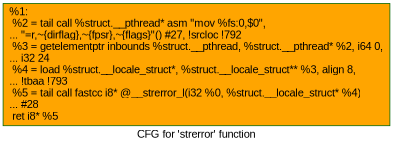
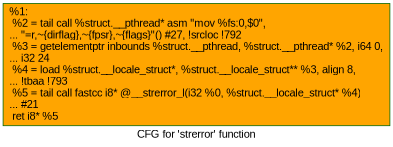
  digraph {
    label="CFG for 'strerror' function"
    fontname="Liberation Sans"
-   n1 [color=darkgreen fillcolor=orange label="{%1:\l  %2 = tail call %struct.__pthread* asm \"mov %fs:0,$0\",\l... \"=r,~\{dirflag\},~\{fpsr\},~\{flags\}\"() #27, !srcloc !792\l  %3 = getelementptr inbounds %struct.__pthread, %struct.__pthread* %2, i64 0,\l... i32 24\l  %4 = load %struct.__locale_struct*, %struct.__locale_struct** %3, align 8,\l... !tbaa !793\l  %5 = tail call fastcc i8* @__strerror_l(i32 %0, %struct.__locale_struct* %4)\l... #28\l  ret i8* %5\l}" shape=record style=filled fontname="Liberation Sans"]
+   n1 [color=darkgreen fillcolor=orange label="{%1:\l  %2 = tail call %struct.__pthread* asm \"mov %fs:0,$0\",\l... \"=r,~\{dirflag\},~\{fpsr\},~\{flags\}\"() #27, !srcloc !792\l  %3 = getelementptr inbounds %struct.__pthread, %struct.__pthread* %2, i64 0,\l... i32 24\l  %4 = load %struct.__locale_struct*, %struct.__locale_struct** %3, align 8,\l... !tbaa !793\l  %5 = tail call fastcc i8* @__strerror_l(i32 %0, %struct.__locale_struct* %4)\l... #21\l  ret i8* %5\l}" shape=record style=filled fontname="Liberation Sans"]
  }
